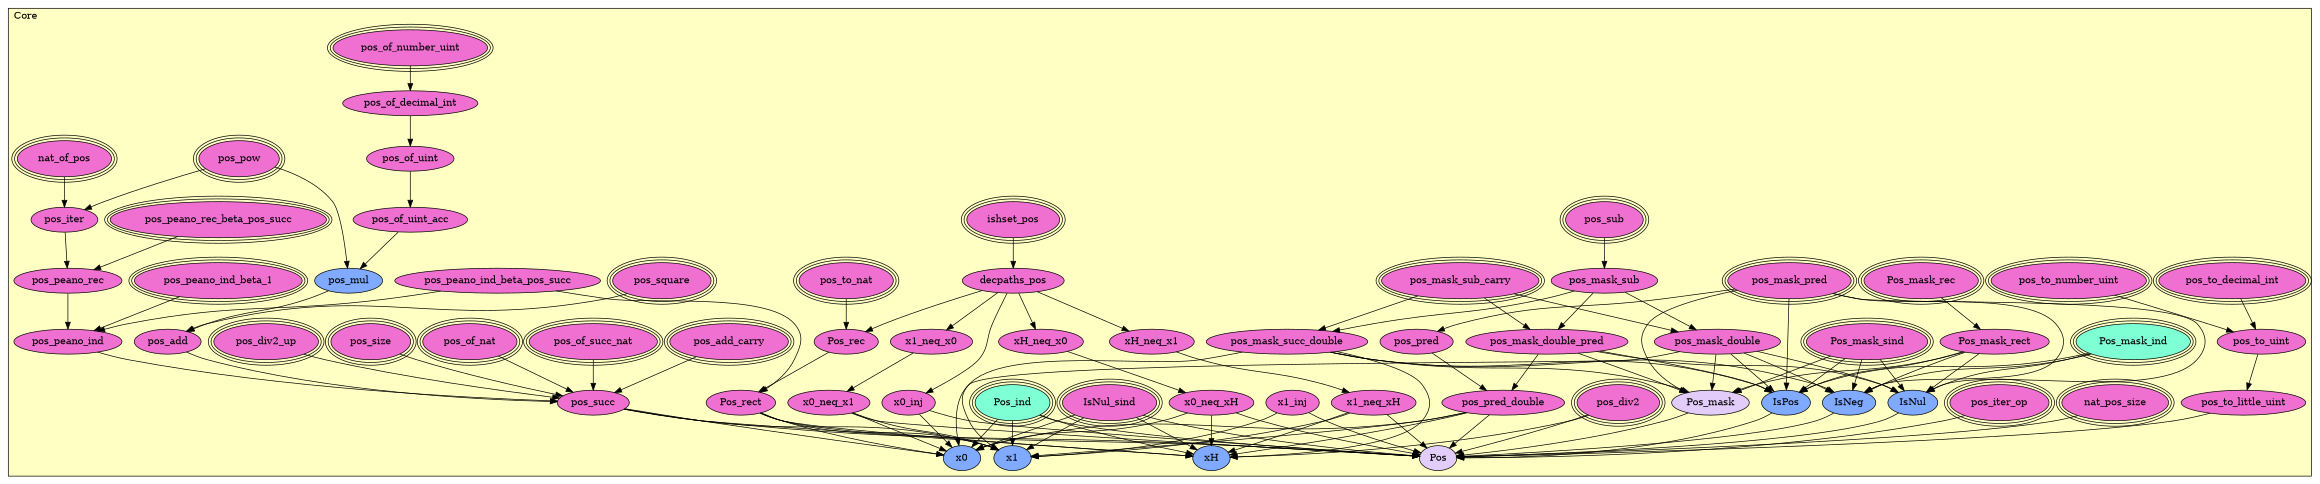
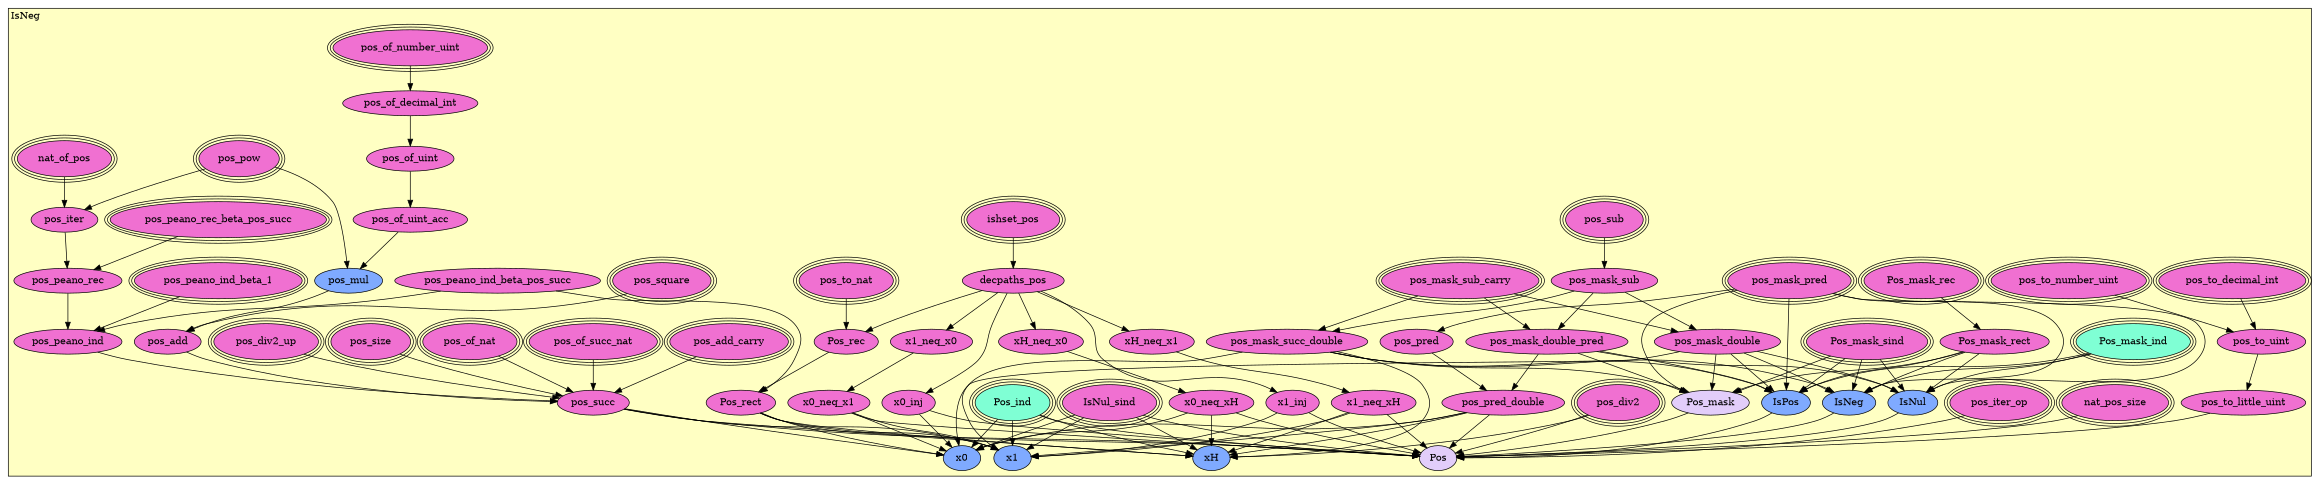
  digraph {
    node [fillcolor="#F070D1" style=filled]
    n1 [label=pos_to_nat peripheries=3]
    n2 [label=pos_to_number_uint peripheries=3]
    n3 [label=pos_to_decimal_int peripheries=3]
    n4 [label=pos_to_uint]
    n5 [label=pos_to_little_uint]
    n6 [label=pos_of_number_uint peripheries=3]
    n7 [label=pos_of_decimal_int]
    n8 [label=pos_of_uint]
    n9 [label=pos_of_uint_acc]
    n10 [label=pos_of_succ_nat peripheries=3]
    n11 [label=pos_of_nat peripheries=3]
    n12 [label=nat_of_pos peripheries=3]
    n13 [label=pos_size peripheries=3]
    n14 [label=nat_pos_size peripheries=3]
    n15 [label=pos_div2_up peripheries=3]
    n16 [label=pos_div2 peripheries=3]
    n17 [label=pos_square peripheries=3]
    n18 [label=pos_pow peripheries=3]
    n19 [label=pos_iter_op peripheries=3]
    n20 [label=pos_iter]
    n21 [fillcolor="#7FAAFF" label=pos_mul]
    n22 [label=pos_sub peripheries=3]
    n23 [label=pos_mask_sub_carry peripheries=3]
    n24 [label=pos_mask_sub]
    n25 [label=pos_mask_pred peripheries=3]
    n26 [label=pos_mask_double_pred]
    n27 [label=pos_mask_double]
    n28 [label=pos_mask_succ_double]
    n29 [label=Pos_mask_sind peripheries=3]
    n30 [label=Pos_mask_rec peripheries=3]
    n31 [fillcolor="#7FFFD4" label=Pos_mask_ind peripheries=3]
    n32 [label=Pos_mask_rect]
    n33 [fillcolor="#7FAAFF" label=IsNeg]
    n34 [fillcolor="#7FAAFF" label=IsPos]
    n35 [fillcolor="#7FAAFF" label=IsNul]
    n36 [fillcolor="#E2CDFA" label=Pos_mask]
    n37 [label=pos_pred]
    n38 [label=pos_pred_double]
    n39 [label=pos_add_carry peripheries=3]
    n40 [label=pos_add]
    n41 [label=ishset_pos peripheries=3]
    n42 [label=decpaths_pos]
    n43 [label=x1_neq_x0]
    n44 [label=xH_neq_x1]
    n45 [label=xH_neq_x0]
    n46 [label=x0_neq_x1]
    n47 [label=x1_neq_xH]
    n48 [label=x0_neq_xH]
    n49 [label=x1_inj]
    n50 [label=x0_inj]
    n51 [label=pos_peano_rec_beta_pos_succ peripheries=3]
    n52 [label=pos_peano_rec]
    n53 [label=pos_peano_ind_beta_pos_succ]
    n54 [label=pos_peano_ind_beta_1 peripheries=3]
    n55 [label=pos_peano_ind]
    n56 [label=pos_succ]
    n57 [label=IsNul_sind peripheries=3]
    n58 [label=Pos_rec]
    n59 [fillcolor="#7FFFD4" label=Pos_ind peripheries=3]
    n60 [label=Pos_rect]
    n61 [fillcolor="#7FAAFF" label=x1]
    n62 [fillcolor="#7FAAFF" label=x0]
    n63 [fillcolor="#7FAAFF" label=xH]
    n64 [fillcolor="#E2CDFA" label=Pos]
    subgraph cluster_1 {
      fillcolor="#FFFFC3"
-     label=Core
+     label=IsNeg
      labeljust=l
      style=filled
      n1
      n2
      n3
      n4
      n5
      n6
      n7
      n8
      n9
      n10
      n11
      n12
      n13
      n14
      n15
      n16
      n17
      n18
      n19
      n20
      n21
      n22
      n23
      n24
      n25
      n26
      n27
      n28
      n29
      n30
      n31
      n32
      n33
      n34
      n35
      n36
      n37
      n38
      n39
      n40
      n41
      n42
      n43
      n44
      n45
      n46
      n47
      n48
      n49
      n50
      n51
      n52
      n53
      n54
      n55
      n56
      n57
      n58
      n59
      n60
      n61
      n62
      n63
      n64
    }
    n1 -> n58
    n2 -> n4
    n3 -> n4
    n4 -> n5
    n5 -> n64
    n6 -> n7
    n7 -> n8
    n8 -> n9
    n9 -> n21
    n10 -> n56
    n11 -> n56
    n12 -> n20
    n13 -> n56
    n14 -> n64
    n15 -> n56
    n16 -> n63
    n16 -> n64
    n17 -> n40
    n18 -> n20
    n18 -> n21
    n19 -> n64
    n20 -> n52
    n21 -> n40
    n22 -> n24
    n23 -> n26
    n23 -> n27
    n23 -> n28
    n24 -> n26
    n24 -> n27
    n24 -> n28
    n25 -> n33
    n25 -> n34
    n25 -> n35
    n25 -> n36
    n25 -> n37
    n26 -> n34
    n26 -> n35
    n26 -> n36
    n26 -> n38
    n27 -> n33
    n27 -> n34
    n27 -> n35
    n27 -> n36
    n27 -> n62
    n28 -> n33
    n28 -> n34
    n28 -> n36
    n28 -> n61
    n28 -> n63
    n29 -> n33
    n29 -> n34
    n29 -> n35
    n29 -> n36
    n30 -> n32
    n31 -> n33
    n31 -> n34
    n31 -> n35
    n32 -> n33
    n32 -> n34
    n32 -> n35
    n32 -> n36
    n33 -> n64
    n34 -> n64
    n35 -> n64
    n36 -> n64
    n37 -> n38
    n38 -> n61
    n38 -> n62
    n38 -> n63
    n38 -> n64
    n39 -> n56
    n40 -> n56
    n41 -> n42
    n42 -> n43
    n42 -> n44
    n42 -> n45
+   n42 -> n49
    n42 -> n50
    n42 -> n58
    n43 -> n46
    n44 -> n47
    n45 -> n48
    n46 -> n61
    n46 -> n62
    n46 -> n64
    n47 -> n61
    n47 -> n63
    n47 -> n64
    n48 -> n62
    n48 -> n63
    n48 -> n64
    n49 -> n61
    n49 -> n64
    n50 -> n62
    n50 -> n64
    n51 -> n52
    n52 -> n55
    n53 -> n55
    n53 -> n60
    n54 -> n55
    n55 -> n56
    n56 -> n61
    n56 -> n62
    n56 -> n63
    n56 -> n64
    n57 -> n61
    n57 -> n62
    n57 -> n63
    n57 -> n64
    n58 -> n60
    n59 -> n61
    n59 -> n62
    n59 -> n63
    n59 -> n64
    n60 -> n61
    n60 -> n62
    n60 -> n63
    n60 -> n64
  }
